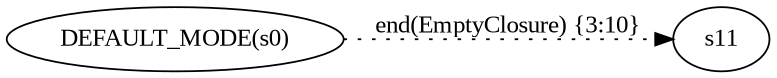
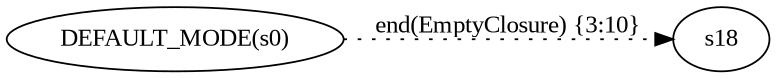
  digraph {
    rankdir=LR
    fontname="Liberation Serif"
    node [fontname="Liberation Serif"]
    "DEFAULT_MODE(s0)"
-   s11
+   s11 [label=s18]
    "DEFAULT_MODE(s0)" -> s11 [label="end(EmptyClosure) {3:10}" style=dotted fontname="Liberation Serif"]
  }
